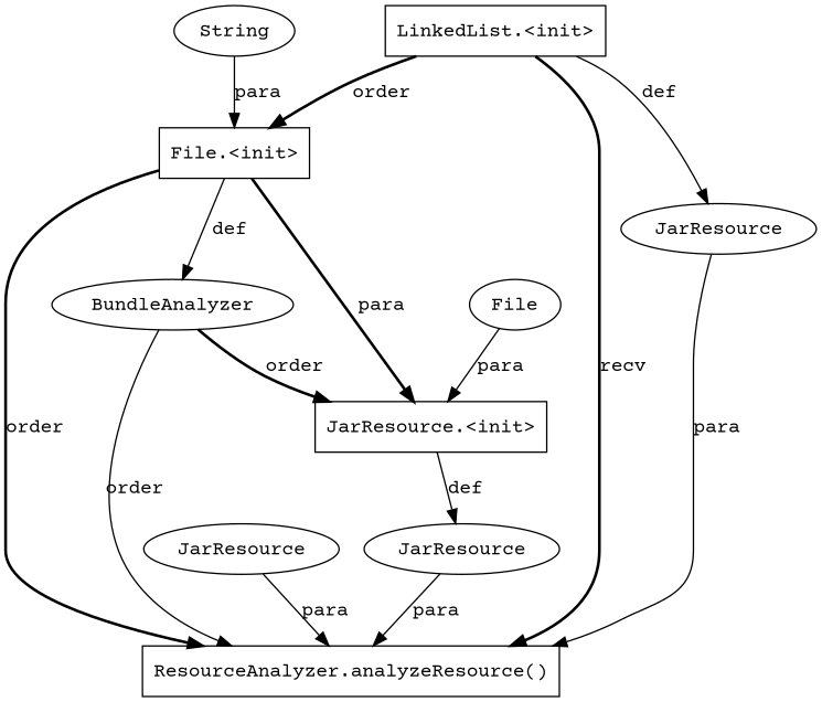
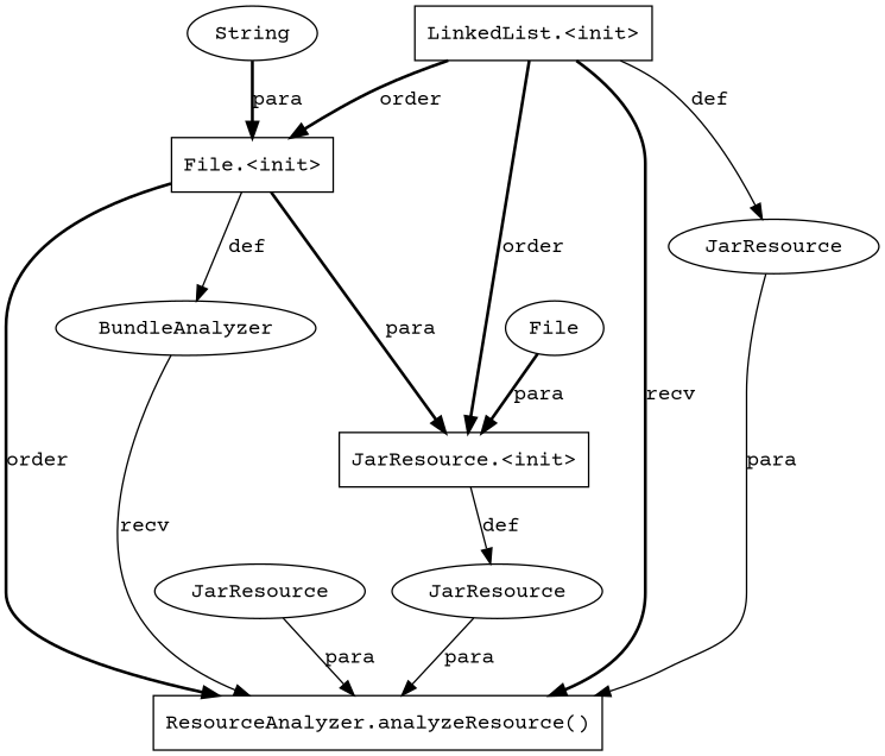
  digraph {
    fontname="Courier Prime"
    node [fontname="Courier Prime" shape=ellipse]
    edge [fontname="Courier Prime" style=solid]
    n1 [label="ResourceAnalyzer.analyzeResource()" shape=box]
    n2 [label=BundleAnalyzer]
    n3 [label=JarResource]
    n4 [label=JarResource]
    n5 [label=JarResource]
    n6 [label="LinkedList.<init>" shape=box]
    n7 [label="JarResource.<init>" shape=box]
    n8 [label="File.<init>" shape=box]
    n9 [label=File]
    n10 [label=String]
-   n2 -> n1 [label=order]
+   n2 -> n1 [label=recv]
    n3 -> n1 [label=para]
    n4 -> n1 [label=para]
    n5 -> n1 [label=para]
    n6 -> n1 [label=recv style=bold]
    n6 -> n3 [label=def]
-   n2 -> n7 [label=order style=bold]
+   n6 -> n7 [label=order style=bold]
    n6 -> n8 [label=order style=bold]
    n7 -> n5 [label=def]
    n8 -> n1 [label=order style=bold]
    n8 -> n2 [label=def]
    n8 -> n7 [label=para style=bold]
-   n9 -> n7 [label=para]
-   n10 -> n8 [label=para]
+   n9 -> n7 [label=para style=bold]
+   n10 -> n8 [label=para style=bold]
  }
